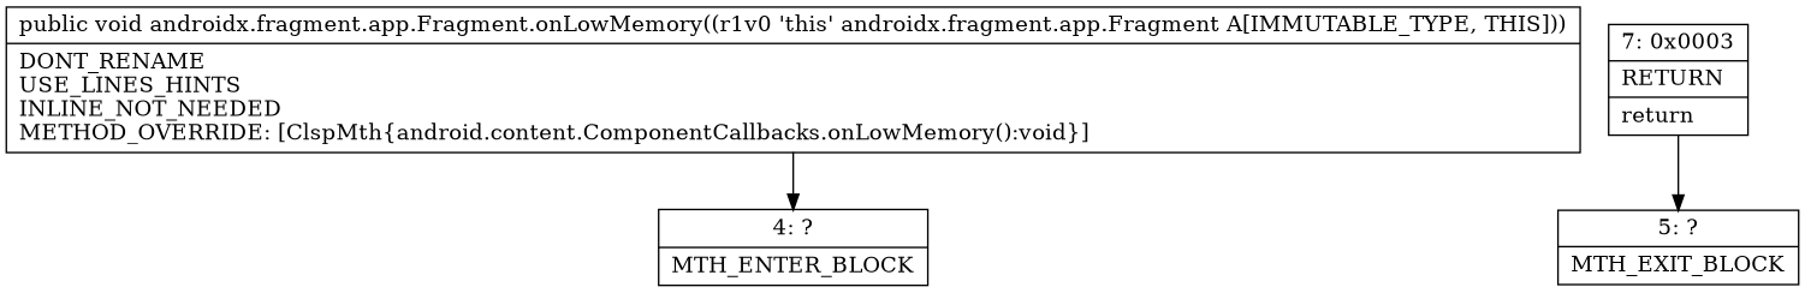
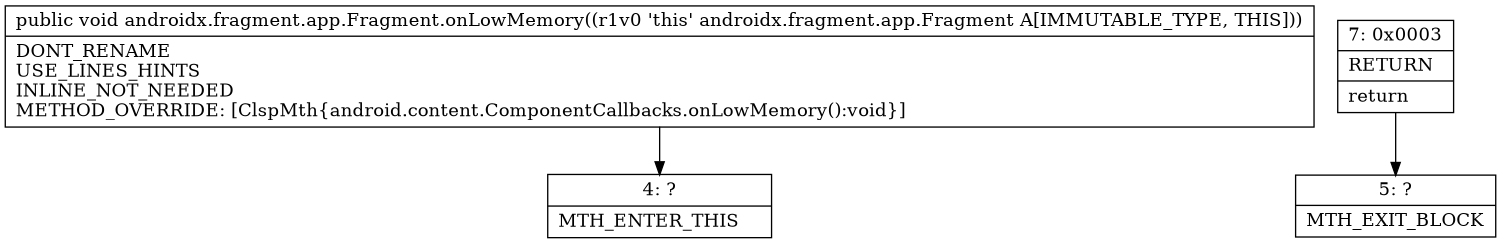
  digraph {
    node [shape=record]
-   n1 [label="{4\:\ ?|MTH_ENTER_BLOCK\l}"]
+   n1 [label="{4\:\ ?|MTH_ENTER_THIS\l}"]
    n2 [label="{7\:\ 0x0003|RETURN\l|return\l}"]
    n3 [label="{5\:\ ?|MTH_EXIT_BLOCK\l}"]
    n4 [label="{public void androidx.fragment.app.Fragment.onLowMemory((r1v0 'this' androidx.fragment.app.Fragment A[IMMUTABLE_TYPE, THIS]))  | DONT_RENAME\lUSE_LINES_HINTS\lINLINE_NOT_NEEDED\lMETHOD_OVERRIDE: [ClspMth\{android.content.ComponentCallbacks.onLowMemory():void\}]\l}"]
    n2 -> n3
    n4 -> n1
  }
